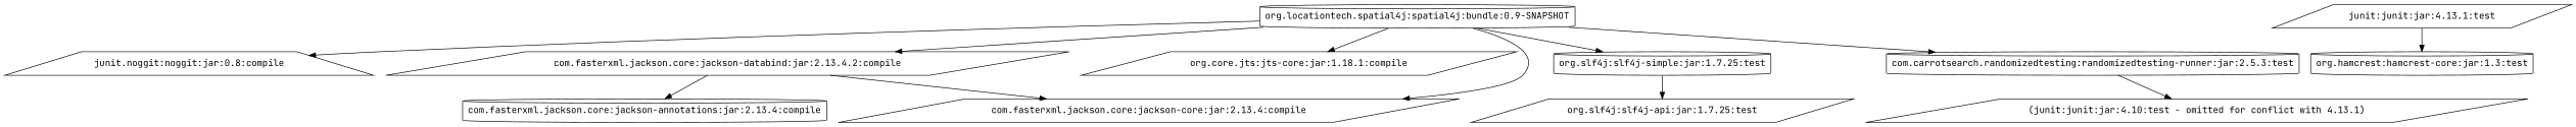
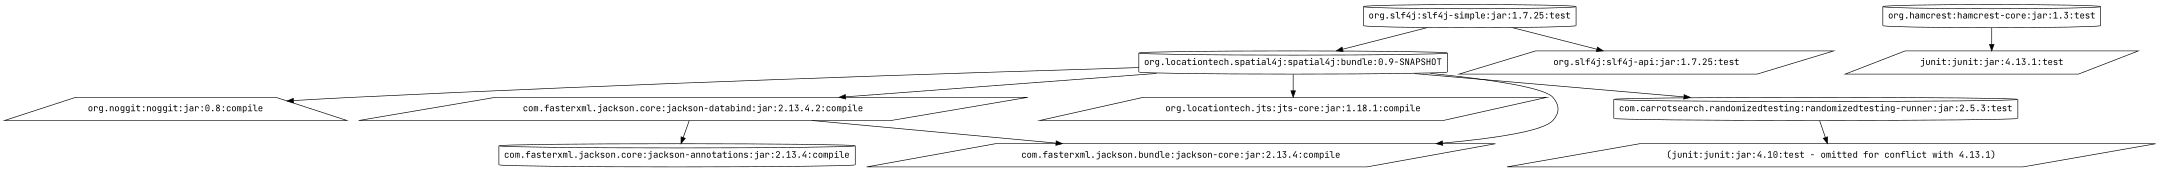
  digraph {
    fontname="JetBrains Mono"
    node [fontname="JetBrains Mono" shape=parallelogram]
    edge [fontname="JetBrains Mono"]
    "org.locationtech.spatial4j:spatial4j:bundle:0.9-SNAPSHOT" [shape=cylinder]
-   "org.noggit:noggit:jar:0.8:compile" [shape=trapezium label="junit.noggit:noggit:jar:0.8:compile"]
+   "org.noggit:noggit:jar:0.8:compile" [shape=trapezium]
    "com.fasterxml.jackson.core:jackson-databind:jar:2.13.4.2:compile"
-   "org.locationtech.jts:jts-core:jar:1.18.1:compile" [label="org.core.jts:jts-core:jar:1.18.1:compile"]
+   "org.locationtech.jts:jts-core:jar:1.18.1:compile"
    "org.slf4j:slf4j-simple:jar:1.7.25:test" [shape=cylinder]
    "com.carrotsearch.randomizedtesting:randomizedtesting-runner:jar:2.5.3:test" [shape=cylinder]
-   "com.fasterxml.jackson.core:jackson-core:jar:2.13.4:compile"
+   "com.fasterxml.jackson.core:jackson-core:jar:2.13.4:compile" [label="com.fasterxml.jackson.bundle:jackson-core:jar:2.13.4:compile"]
    "com.fasterxml.jackson.core:jackson-annotations:jar:2.13.4:compile" [shape=cylinder]
    "org.hamcrest:hamcrest-core:jar:1.3:test" [shape=cylinder]
    "junit:junit:jar:4.13.1:test"
    "org.slf4j:slf4j-api:jar:1.7.25:test"
    "(junit:junit:jar:4.10:test - omitted for conflict with 4.13.1)"
    "org.locationtech.spatial4j:spatial4j:bundle:0.9-SNAPSHOT" -> "org.noggit:noggit:jar:0.8:compile"
    "org.locationtech.spatial4j:spatial4j:bundle:0.9-SNAPSHOT" -> "com.fasterxml.jackson.core:jackson-databind:jar:2.13.4.2:compile"
    "org.locationtech.spatial4j:spatial4j:bundle:0.9-SNAPSHOT" -> "org.locationtech.jts:jts-core:jar:1.18.1:compile"
-   "org.locationtech.spatial4j:spatial4j:bundle:0.9-SNAPSHOT" -> "org.slf4j:slf4j-simple:jar:1.7.25:test"
+   "org.slf4j:slf4j-simple:jar:1.7.25:test" -> "org.locationtech.spatial4j:spatial4j:bundle:0.9-SNAPSHOT"
    "org.locationtech.spatial4j:spatial4j:bundle:0.9-SNAPSHOT" -> "com.carrotsearch.randomizedtesting:randomizedtesting-runner:jar:2.5.3:test"
    "org.locationtech.spatial4j:spatial4j:bundle:0.9-SNAPSHOT" -> "com.fasterxml.jackson.core:jackson-core:jar:2.13.4:compile"
    "com.fasterxml.jackson.core:jackson-databind:jar:2.13.4.2:compile" -> "com.fasterxml.jackson.core:jackson-core:jar:2.13.4:compile"
    "com.fasterxml.jackson.core:jackson-databind:jar:2.13.4.2:compile" -> "com.fasterxml.jackson.core:jackson-annotations:jar:2.13.4:compile"
    "org.slf4j:slf4j-simple:jar:1.7.25:test" -> "org.slf4j:slf4j-api:jar:1.7.25:test"
    "com.carrotsearch.randomizedtesting:randomizedtesting-runner:jar:2.5.3:test" -> "(junit:junit:jar:4.10:test - omitted for conflict with 4.13.1)"
-   "junit:junit:jar:4.13.1:test" -> "org.hamcrest:hamcrest-core:jar:1.3:test"
+   "org.hamcrest:hamcrest-core:jar:1.3:test" -> "junit:junit:jar:4.13.1:test"
  }
